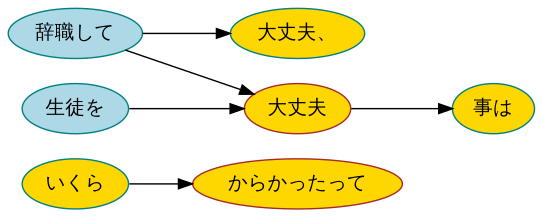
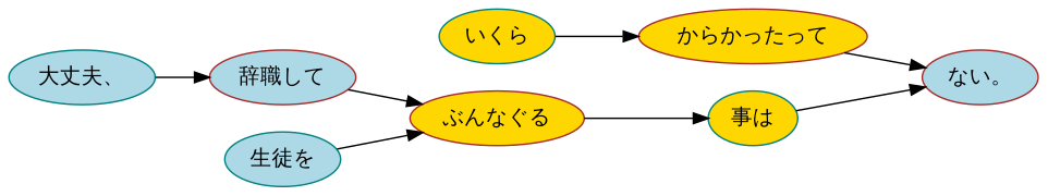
  digraph {
    fontname="Noto Serif"
    rankdir=LR
    node [color=teal fillcolor=gold fontname="Noto Serif" style=filled]
    edge [fontname="Noto Serif"]
    n1 [label="いくら"]
    n2 [color=brown label="からかったって"]
-   n4 [label="大丈夫、"]
-   n5 [fillcolor=lightblue label="辞職して"]
-   n6 [color=brown label="大丈夫"]
+   n3 [color=brown fillcolor=lightblue label="ない。"]
+   n4 [fillcolor=lightblue label="大丈夫、"]
+   n5 [color=brown fillcolor=lightblue label="辞職して"]
+   n6 [color=brown label="ぶんなぐる"]
    n7 [label="事は"]
    n8 [fillcolor=lightblue label="生徒を"]
    n1 -> n2
-   n5 -> n4
+   n2 -> n3
+   n4 -> n5
    n5 -> n6
    n6 -> n7
+   n7 -> n3
    n8 -> n6
  }
